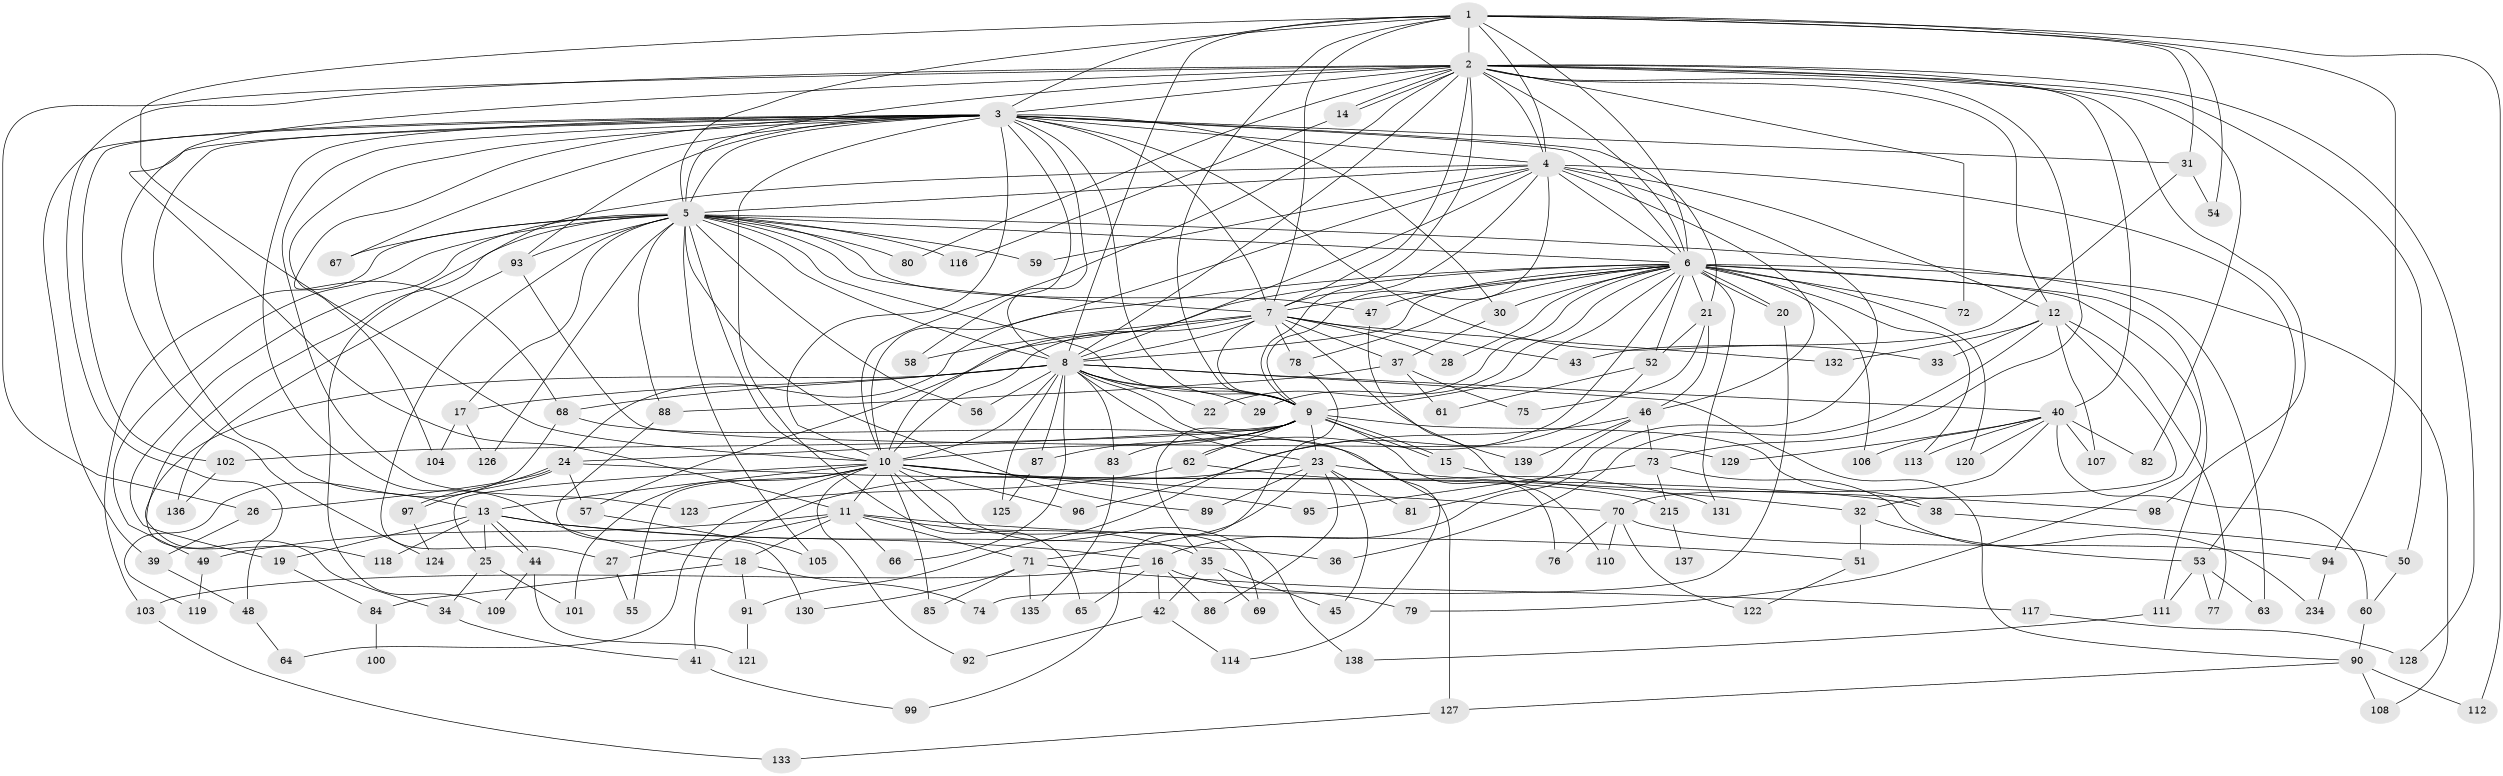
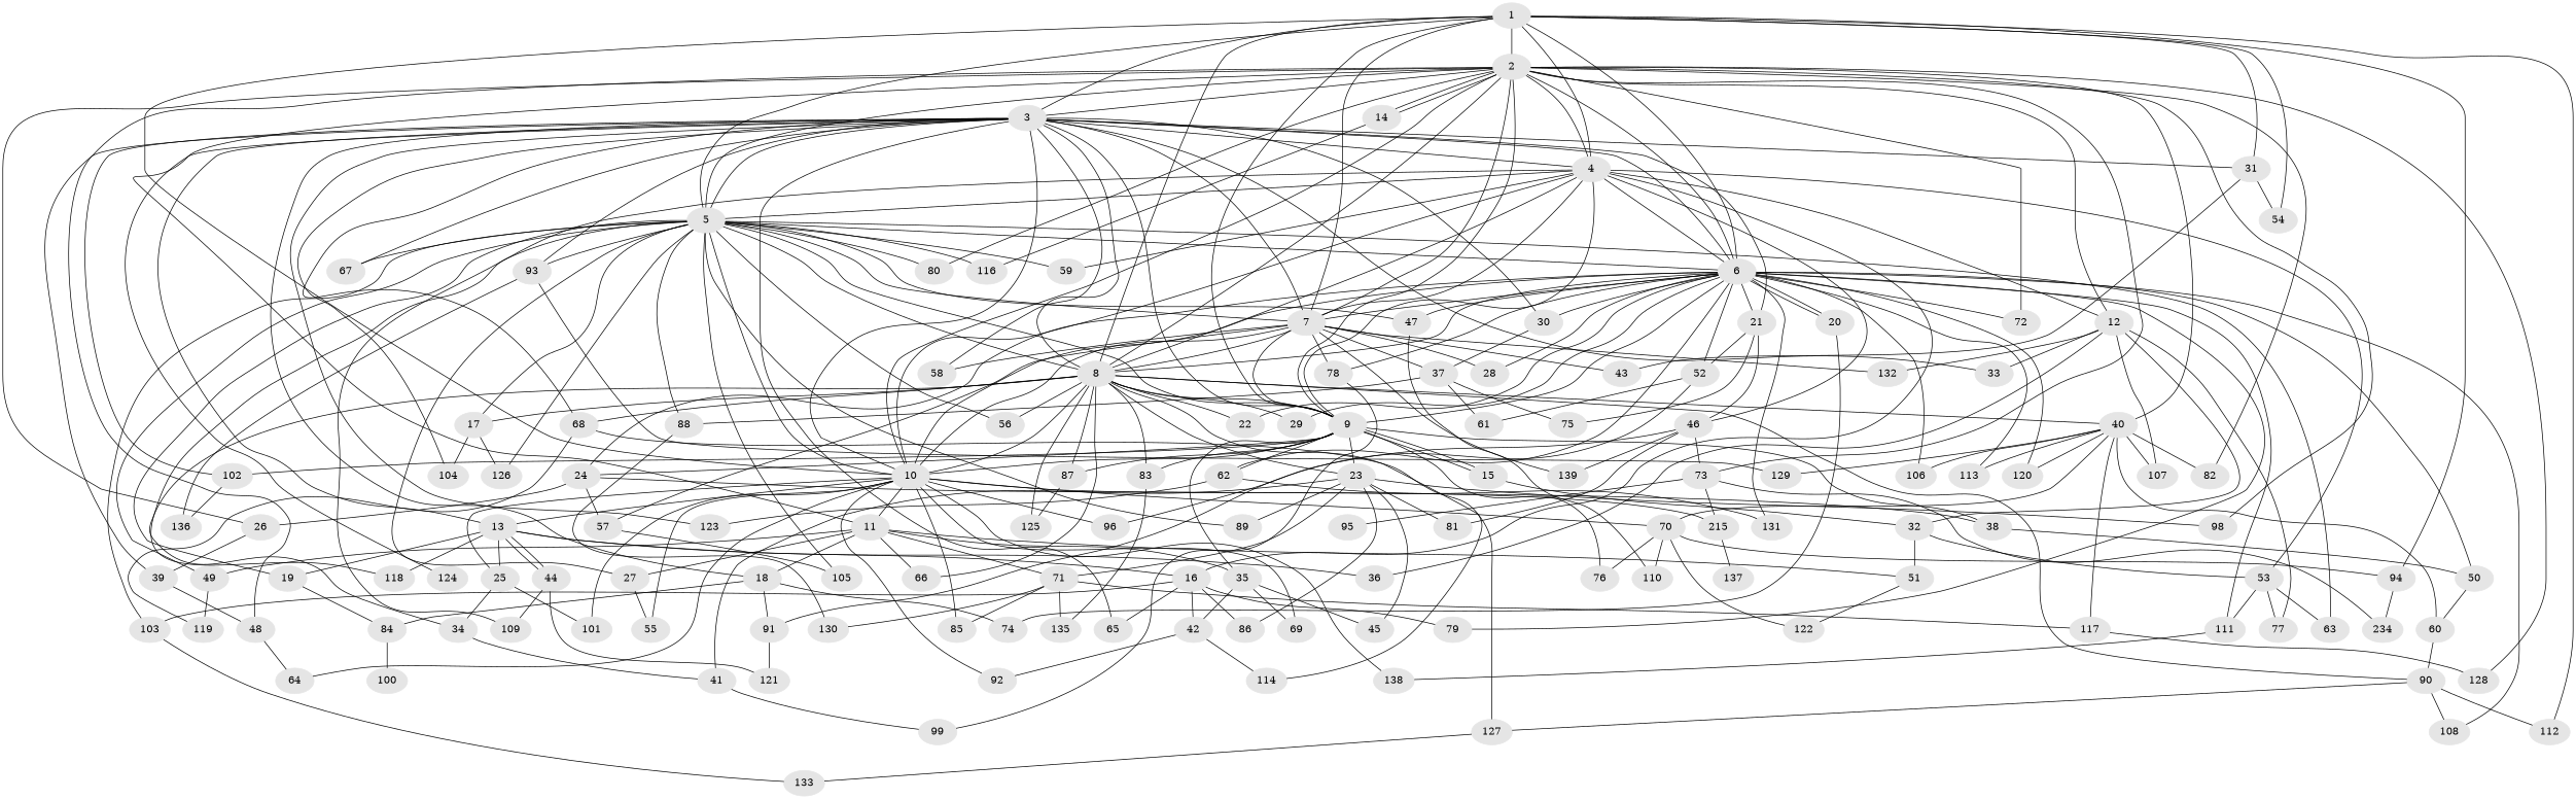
  graph {
    node [color=gray90 style=filled]
    1
    2
    3
    4
    5
    6
    7
    8
    9
    10
    31
    54
    94
    112
    11
    12
    14
    26
    40
    48
    50
    72
    73
    80
    82
    98
    128
    13
    18
    21
    30
    33
    39
    58
    65
    67
    68
    93
    102
    104
    123
    124
    16
    46
    53
    59
    109
    17
    19
    27
    47
    49
    56
    63
    88
    89
    103
    105
    116
    118
    126
    20
    22
    24
    28
    29
    52
    62
    78
    79
    106
    108
    111
    113
    120
    131
    37
    43
    57
    132
    139
    23
    34
    66
    83
    87
    90
    114
    125
    15
    35
    38
    76
    25
    55
    64
    69
    70
    85
    92
    95
    96
    101
    n104 [label=215]
    138
    n106 [label=234]
    51
    71
    32
    36
    77
    107
    60
    117
    129
    44
    74
    84
    91
    75
    119
    127
    136
    42
    86
    81
    110
    130
    133
-   97
    61
    99
    41
    45
    135
    122
    137
    121
    100
    1 -- 2
    1 -- 3
    1 -- 4
    1 -- 5
    1 -- 6
    1 -- 7
    1 -- 8
    1 -- 9
    1 -- 10
    1 -- 31
    1 -- 54
    1 -- 94
    1 -- 112
    2 -- 3
    2 -- 4
    2 -- 5
    2 -- 6
    2 -- 7
    2 -- 8
    2 -- 9
    2 -- 10
    2 -- 11
    2 -- 12
    2 -- 14
    2 -- 14
    2 -- 26
    2 -- 40
    2 -- 48
-   2 -- 50
+   6 -- 50
    2 -- 72
    2 -- 73
    2 -- 80
    2 -- 82
    2 -- 98
    2 -- 128
    3 -- 4
    3 -- 5
    3 -- 6
    3 -- 7
    3 -- 8
    3 -- 9
    3 -- 10
    3 -- 31
    3 -- 13
    3 -- 18
    3 -- 21
    3 -- 30
    3 -- 33
    3 -- 39
    3 -- 58
    3 -- 65
    3 -- 67
    3 -- 68
    3 -- 93
    3 -- 102
    3 -- 104
    3 -- 123
    3 -- 124
    4 -- 5
    4 -- 6
    4 -- 7
    4 -- 8
    4 -- 9
    4 -- 10
    4 -- 12
    4 -- 16
    4 -- 46
    4 -- 53
    4 -- 59
    4 -- 109
    5 -- 6
    5 -- 7
    5 -- 8
    5 -- 9
    5 -- 10
    5 -- 80
    5 -- 67
    5 -- 93
    5 -- 59
    5 -- 17
    5 -- 19
    5 -- 27
    5 -- 47
    5 -- 49
    5 -- 56
    5 -- 63
    5 -- 88
    5 -- 89
    5 -- 103
    5 -- 105
    5 -- 116
    5 -- 118
    5 -- 126
    6 -- 7
    6 -- 8
    6 -- 9
    6 -- 10
    6 -- 72
    6 -- 21
    6 -- 30
    6 -- 47
    6 -- 20
    6 -- 20
    6 -- 22
    6 -- 24
    6 -- 28
    6 -- 29
    6 -- 52
    6 -- 62
    6 -- 78
    6 -- 79
    6 -- 106
    6 -- 108
    6 -- 111
    6 -- 113
    6 -- 120
    6 -- 131
    7 -- 8
    7 -- 9
    7 -- 10
    7 -- 58
    7 -- 28
    7 -- 78
    7 -- 37
    7 -- 43
    7 -- 57
    7 -- 132
    7 -- 139
    8 -- 9
    8 -- 10
    8 -- 40
    8 -- 68
    8 -- 17
    8 -- 56
    8 -- 22
    8 -- 29
    8 -- 23
    8 -- 34
    8 -- 66
    8 -- 83
    8 -- 87
    8 -- 90
    8 -- 114
    8 -- 125
    9 -- 10
    9 -- 102
    9 -- 24
    9 -- 62
    9 -- 23
    9 -- 83
    9 -- 87
    9 -- 15
    9 -- 15
    9 -- 35
    9 -- 38
    9 -- 76
    10 -- 11
    10 -- 13
    10 -- 25
    10 -- 55
    10 -- 64
    10 -- 69
    10 -- 70
    10 -- 85
    10 -- 92
-   10 -- 95
    10 -- 96
    10 -- 101
    10 -- n104
    10 -- 138
    31 -- 54
    31 -- 43
    94 -- n106
    11 -- 18
    11 -- 27
    11 -- 49
    11 -- 66
    11 -- 35
    11 -- 51
    11 -- 71
    12 -- 33
    12 -- 132
    12 -- 32
    12 -- 36
    12 -- 77
    12 -- 107
    14 -- 116
    26 -- 39
    40 -- 82
    40 -- 106
    40 -- 113
    40 -- 120
    40 -- 70
    40 -- 107
    40 -- 60
+   40 -- 117
    40 -- 129
    48 -- 64
    50 -- 60
    73 -- 95
    73 -- n104
    73 -- n106
    13 -- 16
    13 -- 19
    13 -- 118
    13 -- 25
    13 -- 36
    13 -- 44
    13 -- 44
    18 -- 74
    18 -- 84
    18 -- 91
    21 -- 46
    21 -- 52
    21 -- 75
    30 -- 37
    39 -- 48
    68 -- 119
    68 -- 127
    93 -- 129
    93 -- 136
    102 -- 136
    16 -- 65
    16 -- 103
    16 -- 79
    16 -- 42
    16 -- 86
    46 -- 73
    46 -- 139
    46 -- 96
    46 -- 81
    53 -- 63
    53 -- 111
    53 -- 77
    17 -- 104
    17 -- 126
    19 -- 84
    27 -- 55
    47 -- 110
    49 -- 119
    88 -- 130
    103 -- 133
    20 -- 74
    24 -- 26
    24 -- 57
    24 -- 38
-   24 -- 97
-   24 -- 97
    52 -- 91
    52 -- 61
    62 -- 123
    62 -- 131
    78 -- 99
    111 -- 138
    37 -- 88
    37 -- 75
    37 -- 61
    57 -- 105
    23 -- 98
    23 -- 89
    23 -- 71
    23 -- 86
    23 -- 81
    23 -- 41
    23 -- 45
    34 -- 41
    83 -- 135
    87 -- 125
    90 -- 112
    90 -- 108
    90 -- 127
    15 -- 32
    35 -- 69
    35 -- 42
    35 -- 45
    38 -- 50
    25 -- 34
    25 -- 101
    70 -- 94
    70 -- 76
    70 -- 110
    70 -- 122
    n104 -- 137
    51 -- 122
    71 -- 85
    71 -- 117
    71 -- 130
    71 -- 135
    32 -- 53
    32 -- 51
    60 -- 90
    117 -- 128
    44 -- 109
    44 -- 121
    84 -- 100
    91 -- 121
    127 -- 133
    42 -- 114
    42 -- 92
-   97 -- 124
    41 -- 99
  }
